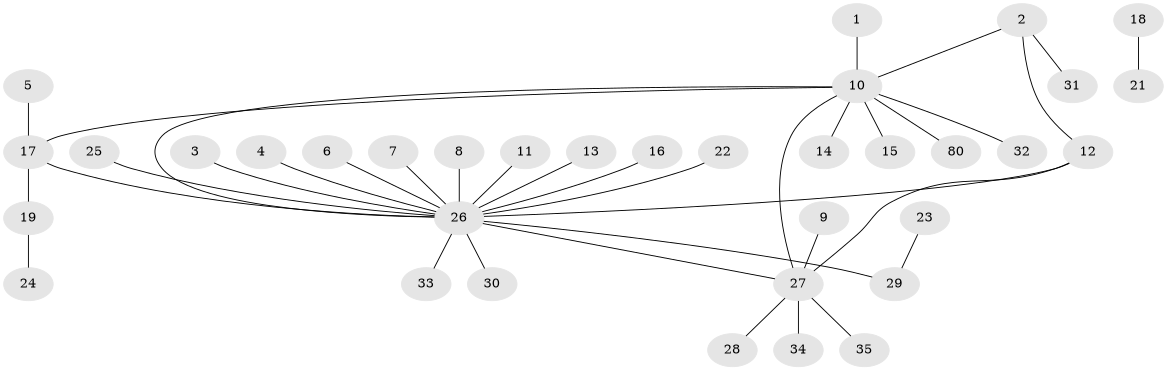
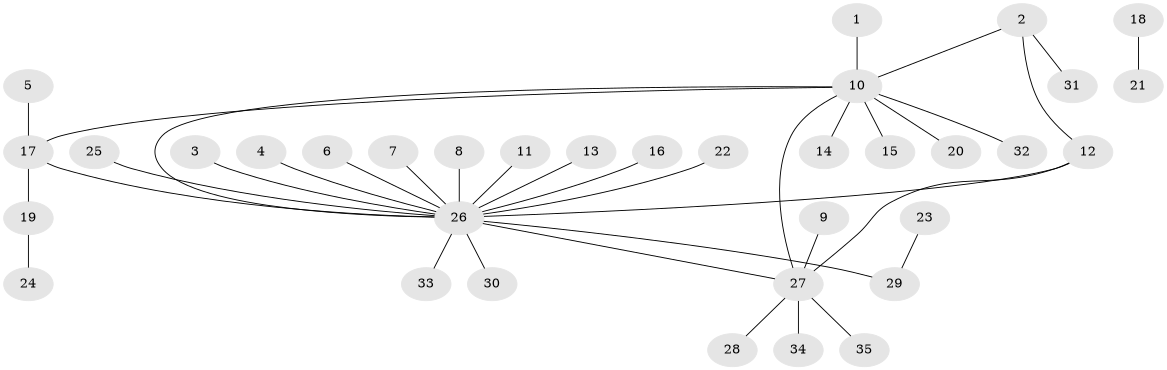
  graph {
    node [color=gray90 style=filled]
    edge [weight=1.0]
    1
    10
    26
    17
    27
    14
    15
-   20 [label=80]
+   20
    32
    2
    31
    12
    3
    29
    30
    33
    4
    5
    19
    6
    7
    8
    9
    28
    34
    35
    18
    21
    11
    13
    16
    24
    22
    23
    25
    1 -- 10
    10 -- 26
    10 -- 17
    10 -- 27
    10 -- 14
    10 -- 15
    10 -- 20
    10 -- 32
    26 -- 27
    26 -- 29
    26 -- 30
    26 -- 33
    17 -- 26
    17 -- 19
    27 -- 28
    27 -- 34
    27 -- 35
    2 -- 10
    2 -- 31
    2 -- 12
    12 -- 26
    12 -- 27
    3 -- 26
    4 -- 26
    5 -- 17
    19 -- 24
    6 -- 26
    7 -- 26
    8 -- 26
    9 -- 27
    18 -- 21
    11 -- 26
    13 -- 26
    16 -- 26
    22 -- 26
    23 -- 29
    25 -- 26
  }
